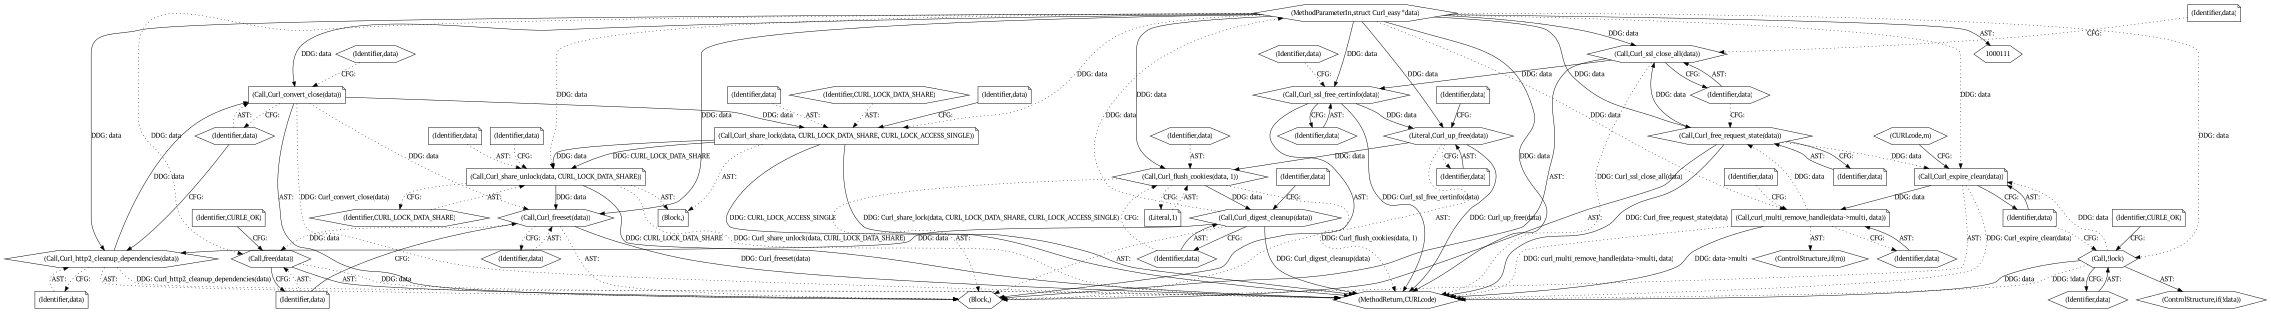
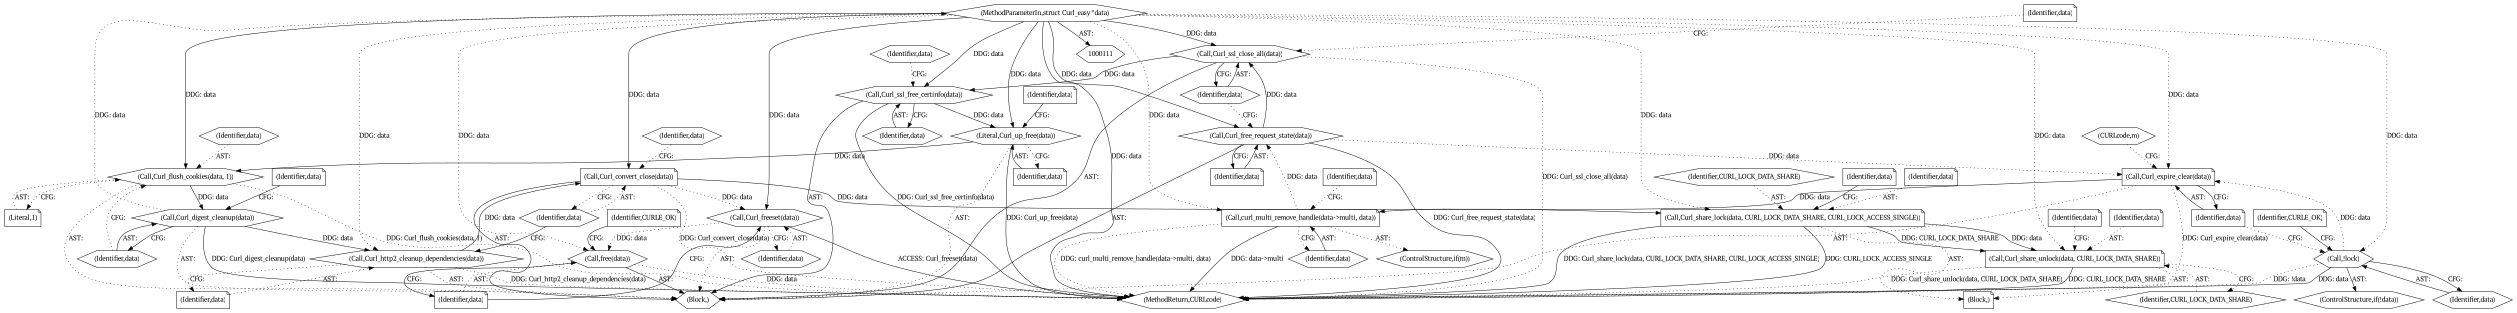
  digraph {
    fontname="PT Serif"
    node [fontname="PT Serif" shape=hexagon]
    edge [fontname="PT Serif" style=solid]
    n1 [label="(Call,Curl_freeset(data))"]
    n2 [label="(Call,free(data))"]
    n3 [label="(Identifier,data)"]
    n4 [label="(Block,)"]
    n5 [label="(MethodReturn,CURLcode)"]
    n6 [label="(Identifier,data)" shape=note]
    n7 [label="(Call,Curl_share_unlock(data, CURL_LOCK_DATA_SHARE))" shape=note]
    n8 [label="(Identifier,CURL_LOCK_DATA_SHARE)"]
    n9 [label="(Block,)" shape=note]
    n10 [label="(Call,Curl_share_lock(data, CURL_LOCK_DATA_SHARE, CURL_LOCK_ACCESS_SINGLE))" shape=note]
    n11 [label="(Call,Curl_convert_close(data))" shape=note]
    n12 [label="(Identifier,data)"]
    n13 [label="(Call,Curl_http2_cleanup_dependencies(data))"]
    n14 [label="(Identifier,data)" shape=note]
    n15 [label="(Call,Curl_digest_cleanup(data))"]
    n16 [label="(Identifier,data)"]
    n17 [label="(MethodParameterIn,struct Curl_easy *data)"]
    n18 [label="(Call,Curl_flush_cookies(data, 1))"]
    n19 [label="(Literal,1)" shape=note]
    n20 [label="(Literal,Curl_up_free(data))"]
    n21 [label="(Identifier,data)" shape=note]
    n22 [label="(Call,Curl_ssl_free_certinfo(data))"]
    n23 [label="(Identifier,data)"]
    n24 [label="(Call,Curl_ssl_close_all(data))"]
    n25 [label="(Identifier,data)"]
    n26 [label="(Call,Curl_free_request_state(data))"]
    n27 [label="(Identifier,data)" shape=note]
    n28 [label="(Call,Curl_expire_clear(data))" shape=note]
    n29 [label="(Call,curl_multi_remove_handle(data->multi, data))" shape=note]
    n30 [label="(Identifier,data)" shape=note]
    n31 [label="(Identifier,data)"]
    n32 [label="(ControlStructure,if(m))"]
    n33 [label="(Call,!lock)"]
    n34 [label="(ControlStructure,if(!data))"]
    n35 [label="(Identifier,data)"]
    1000111
    n37 [label="(Identifier,data)" shape=note]
    n38 [label="(Identifier,data)" shape=note]
    n39 [label="(Identifier,data)"]
    n40 [label="(Identifier,data)"]
    n41 [label="(Identifier,CURL_LOCK_DATA_SHARE)"]
    n42 [label="(Identifier,data)"]
    n43 [label="(CURLcode,m)"]
    n44 [label="(Identifier,CURLE_OK)" shape=note]
    n45 [label="(Identifier,data)" shape=note]
    n46 [label="(Identifier,data)" shape=note]
    n47 [label="(Identifier,data)" shape=note]
    n48 [label="(Identifier,CURLE_OK)" shape=note]
    n49 [label="(Identifier,data)" shape=note]
    n50 [label="(Identifier,data)" shape=note]
    n51 [label="(Identifier,data)" shape=note]
    n1 -> n2 [label="DDG: data" style=dotted]
    n1 -> n3 [label="CFG: " style=dotted]
    n1 -> n4 [label="AST: " style=dotted]
-   n1 -> n5 [label="DDG: Curl_freeset(data)"]
+   n1 -> n5 [label="ACCESS: Curl_freeset(data)"]
    n2 -> n4 [label="AST: "]
    n2 -> n5 [label="DDG: data" style=dotted]
    n2 -> n6 [label="CFG: "]
    n3 -> n1 [label="AST: " style=dotted]
    n6 -> n1 [label="CFG: "]
    n6 -> n2 [label="AST: " style=dotted]
-   n7 -> n1 [label="DDG: data"]
    n7 -> n5 [label="DDG: Curl_share_unlock(data, CURL_LOCK_DATA_SHARE)" style=dotted]
    n7 -> n5 [label="DDG: CURL_LOCK_DATA_SHARE"]
    n7 -> n8 [label="CFG: " style=dotted]
    n7 -> n9 [label="AST: " style=dotted]
    n8 -> n7 [label="AST: " style=dotted]
    n10 -> n5 [label="DDG: CURL_LOCK_ACCESS_SINGLE"]
    n10 -> n5 [label="DDG: Curl_share_lock(data, CURL_LOCK_DATA_SHARE, CURL_LOCK_ACCESS_SINGLE)"]
    n10 -> n7 [label="DDG: data"]
    n10 -> n7 [label="DDG: CURL_LOCK_DATA_SHARE"]
    n10 -> n9 [label="AST: " style=dotted]
    n11 -> n1 [label="DDG: data" style=dotted]
    n11 -> n4 [label="AST: "]
    n11 -> n5 [label="DDG: Curl_convert_close(data)" style=dotted]
    n11 -> n10 [label="DDG: data"]
    n11 -> n12 [label="CFG: " style=dotted]
    n12 -> n11 [label="AST: " style=dotted]
    n12 -> n13 [label="CFG: "]
    n13 -> n4 [label="AST: " style=dotted]
    n13 -> n5 [label="DDG: Curl_http2_cleanup_dependencies(data)" style=dotted]
    n13 -> n11 [label="DDG: data"]
    n13 -> n14 [label="CFG: " style=dotted]
    n14 -> n13 [label="AST: " style=dotted]
    n15 -> n4 [label="AST: " style=dotted]
    n15 -> n5 [label="DDG: Curl_digest_cleanup(data)"]
    n15 -> n13 [label="DDG: data"]
    n15 -> n16 [label="CFG: "]
    n15 -> n17 [label="DDG: data" style=dotted]
    n16 -> n15 [label="AST: "]
    n16 -> n18 [label="CFG: " style=dotted]
    n17 -> n1 [label="DDG: data"]
    n17 -> n2 [label="DDG: data" style=dotted]
    n17 -> n5 [label="DDG: data"]
    n17 -> n7 [label="DDG: data" style=dotted]
    n17 -> n10 [label="DDG: data" style=dotted]
    n17 -> n11 [label="DDG: data"]
-   n17 -> n13 [label="DDG: data"]
+   n17 -> n13 [label="DDG: data" style=dotted]
    n17 -> n18 [label="DDG: data"]
    n17 -> n20 [label="DDG: data"]
    n17 -> n22 [label="DDG: data"]
    n17 -> n24 [label="DDG: data"]
    n17 -> n26 [label="DDG: data"]
    n17 -> n28 [label="DDG: data" style=dotted]
    n17 -> n29 [label="DDG: data" style=dotted]
    n17 -> n33 [label="DDG: data" style=dotted]
    n17 -> 1000111 [label="AST: "]
    n18 -> n4 [label="AST: " style=dotted]
    n18 -> n5 [label="DDG: Curl_flush_cookies(data, 1)" style=dotted]
    n18 -> n15 [label="DDG: data"]
    n18 -> n19 [label="CFG: " style=dotted]
    n19 -> n18 [label="AST: " style=dotted]
    n20 -> n4 [label="AST: " style=dotted]
    n20 -> n5 [label="DDG: Curl_up_free(data)"]
    n20 -> n18 [label="DDG: data"]
    n20 -> n21 [label="CFG: " style=dotted]
    n21 -> n20 [label="AST: "]
    n22 -> n4 [label="AST: "]
    n22 -> n5 [label="DDG: Curl_ssl_free_certinfo(data)"]
    n22 -> n20 [label="DDG: data"]
    n22 -> n23 [label="CFG: "]
    n23 -> n22 [label="AST: "]
    n24 -> n4 [label="AST: "]
    n24 -> n5 [label="DDG: Curl_ssl_close_all(data)" style=dotted]
    n24 -> n22 [label="DDG: data"]
    n24 -> n25 [label="CFG: "]
    n25 -> n24 [label="AST: "]
    n25 -> n26 [label="CFG: " style=dotted]
    n26 -> n4 [label="AST: "]
    n26 -> n5 [label="DDG: Curl_free_request_state(data)"]
    n26 -> n24 [label="DDG: data"]
    n26 -> n27 [label="CFG: "]
    n26 -> n28 [label="DDG: data" style=dotted]
    n27 -> n26 [label="AST: "]
    n28 -> n4 [label="AST: " style=dotted]
    n28 -> n5 [label="DDG: Curl_expire_clear(data)" style=dotted]
    n28 -> n29 [label="DDG: data"]
    n28 -> n30 [label="CFG: "]
    n29 -> n5 [label="DDG: data->multi"]
    n29 -> n5 [label="DDG: curl_multi_remove_handle(data->multi, data)" style=dotted]
    n29 -> n26 [label="DDG: data" style=dotted]
    n29 -> n31 [label="CFG: " style=dotted]
    n29 -> n32 [label="AST: " style=dotted]
    n30 -> n28 [label="AST: "]
    n30 -> n33 [label="CFG: " style=dotted]
    n31 -> n29 [label="AST: "]
    n33 -> n5 [label="DDG: data"]
    n33 -> n5 [label="DDG: !data" style=dotted]
    n33 -> n28 [label="DDG: data" style=dotted]
    n33 -> n34 [label="AST: "]
    n33 -> n35 [label="CFG: "]
    n35 -> n33 [label="AST: "]
    n37 -> n7 [label="AST: " style=dotted]
    n38 -> n7 [label="CFG: " style=dotted]
    n39 -> n22 [label="CFG: " style=dotted]
    n40 -> n11 [label="CFG: " style=dotted]
    n41 -> n10 [label="AST: " style=dotted]
    n42 -> n18 [label="AST: " style=dotted]
-   n43 -> n28 [label="CFG: "]
+   n43 -> n28 [label="CFG: " style=dotted]
    n44 -> n33 [label="CFG: "]
    n45 -> n15 [label="CFG: "]
    n46 -> n20 [label="CFG: "]
    n47 -> n10 [label="CFG: "]
    n48 -> n2 [label="CFG: "]
    n49 -> n10 [label="AST: " style=dotted]
    n50 -> n24 [label="CFG: " style=dotted]
    n51 -> n29 [label="CFG: " style=dotted]
  }
